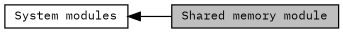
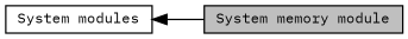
  digraph {
    rankdir=LR
    fontname="IBM Plex Mono"
    node [color=black fontname="IBM Plex Mono" fontsize=10 shape=box]
    n1 [height=0.2 label="System modules" width=0.4]
-   n2 [fillcolor=grey75 fontcolor=black height=0.2 label="Shared memory module" style=filled width=0.4]
+   n2 [fillcolor=grey75 fontcolor=black height=0.2 label="System memory module" style=filled width=0.4]
    n1 -> n2 [dir=back fontname="IBM Plex Mono" fontsize=10 labelfontname=Helvetica labelfontsize=10 shape=plaintext style=solid]
  }
